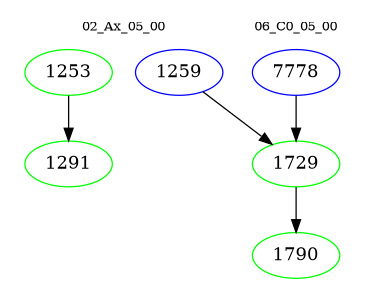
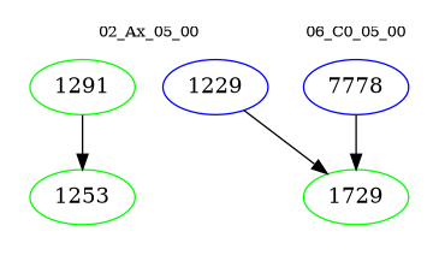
  digraph {
    node [color=green]
    edge [color=black]
-   n1 [color=blue label=1259]
+   n1 [color=blue label=1229]
    n2 [label=1253]
    n3 [label=1291]
    n4 [color=blue label=7778]
    n5 [label=1729]
-   n6 [label=1790]
    subgraph cluster_1 {
      color=white
      fontsize=10
      label="02_Ax_05_00"
      n1
      n2
      n3
    }
    subgraph cluster_2 {
      color=white
      fontsize=10
      label="06_C0_05_00"
      n4
      n5
-     n6
    }
    n1 -> n5
-   n2 -> n3
+   n3 -> n2
    n4 -> n5
-   n5 -> n6
  }
